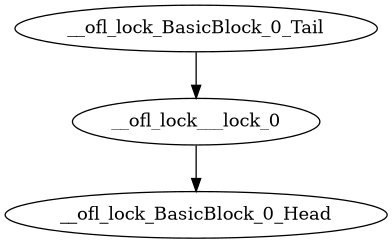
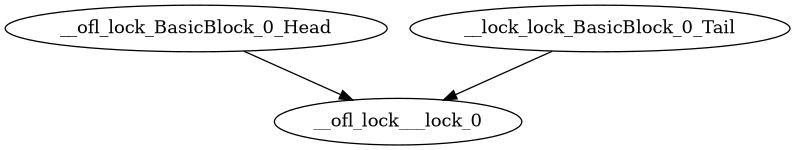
  digraph {
    __ofl_lock_BasicBlock_0_Head
    __ofl_lock___lock_0
-   __ofl_lock_BasicBlock_0_Tail
-   __ofl_lock___lock_0 -> __ofl_lock_BasicBlock_0_Head
+   __ofl_lock_BasicBlock_0_Tail [label=__lock_lock_BasicBlock_0_Tail]
+   __ofl_lock_BasicBlock_0_Head -> __ofl_lock___lock_0
    __ofl_lock_BasicBlock_0_Tail -> __ofl_lock___lock_0
  }
